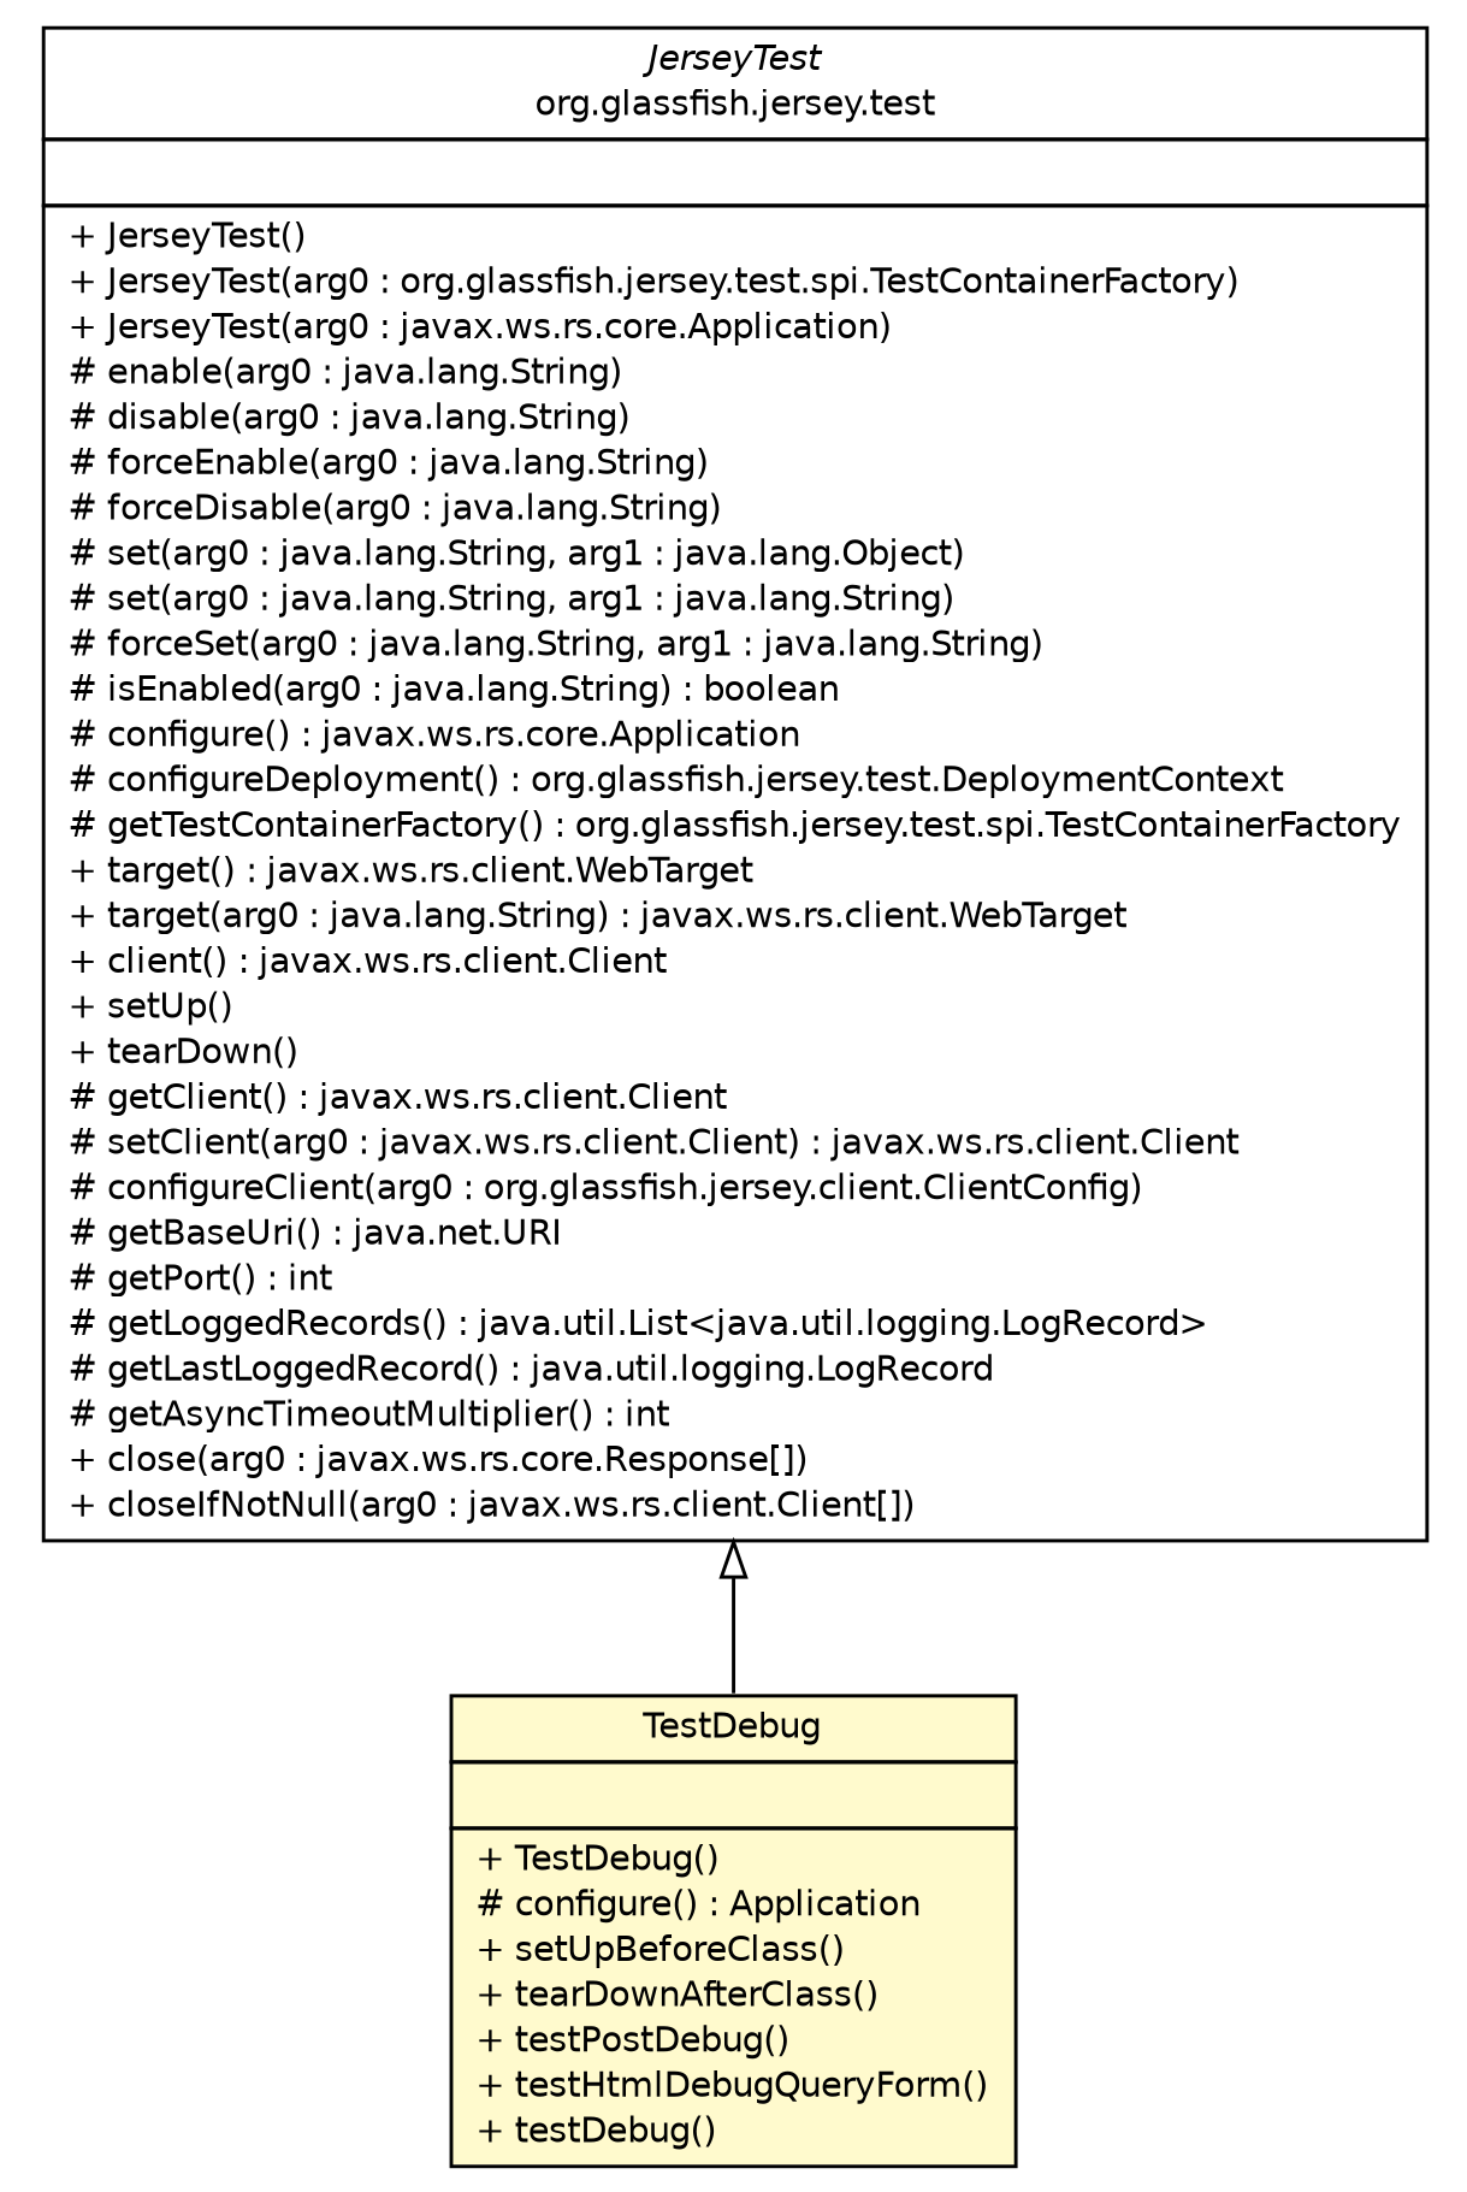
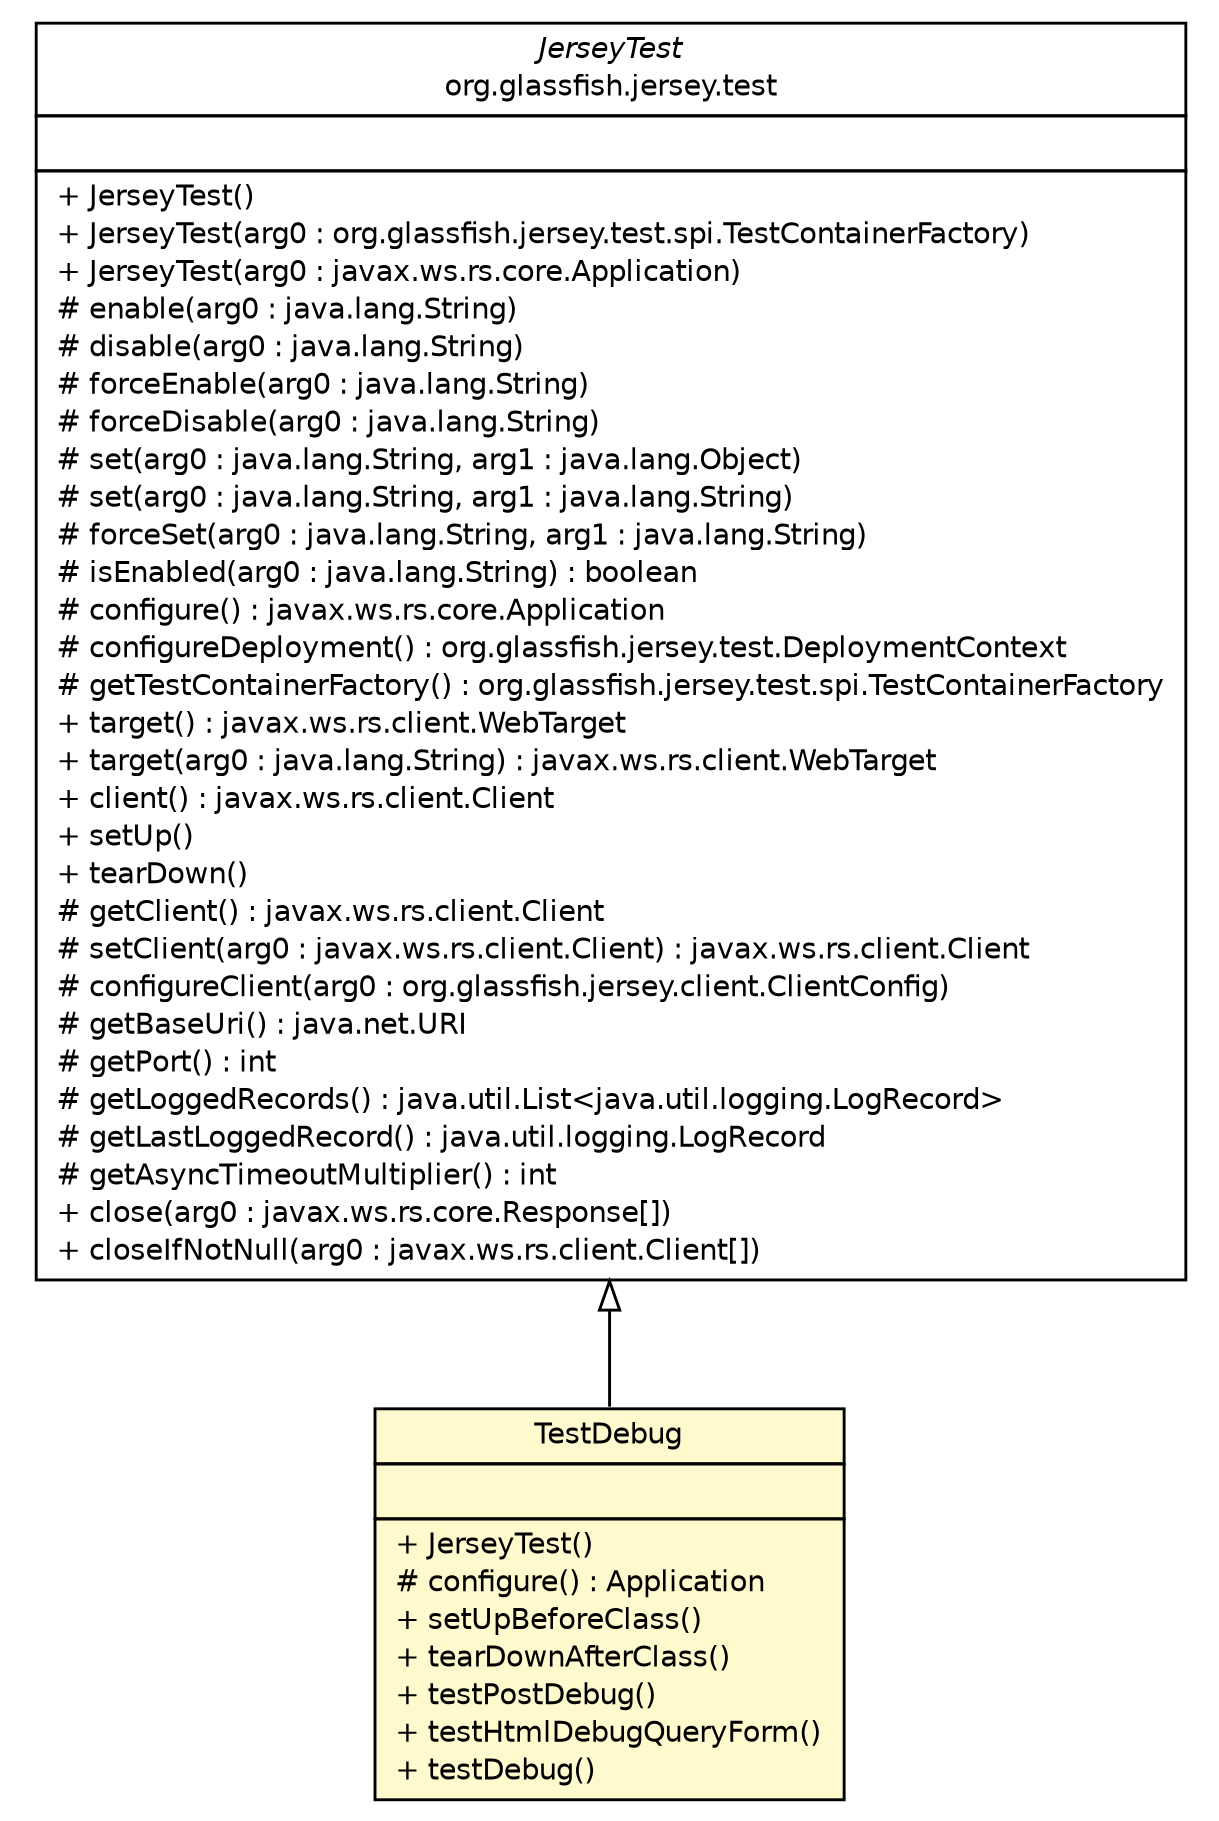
  digraph {
    nodesep=0.25
    ranksep=0.5
    node [fontcolor=black fontname=Helvetica fontsize=10.0 shape=plaintext]
-   n1 [label=<<table title="de.tud.plt.r43ples.test.webservice.TestDebug" border="0" cellborder="1" cellspacing="0" cellpadding="2" port="p" bgcolor="lemonChiffon" href="./TestDebug.html"> 		<tr><td><table border="0" cellspacing="0" cellpadding="1"> <tr><td align="center" balign="center"> TestDebug </td></tr> 		</table></td></tr> 		<tr><td><table border="0" cellspacing="0" cellpadding="1"> <tr><td align="left" balign="left">  </td></tr> 		</table></td></tr> 		<tr><td><table border="0" cellspacing="0" cellpadding="1"> <tr><td align="left" balign="left"> + TestDebug() </td></tr> <tr><td align="left" balign="left"> # configure() : Application </td></tr> <tr><td align="left" balign="left"> + setUpBeforeClass() </td></tr> <tr><td align="left" balign="left"> + tearDownAfterClass() </td></tr> <tr><td align="left" balign="left"> + testPostDebug() </td></tr> <tr><td align="left" balign="left"> + testHtmlDebugQueryForm() </td></tr> <tr><td align="left" balign="left"> + testDebug() </td></tr> 		</table></td></tr> 		</table>>]
+   n1 [label=<<table title="de.tud.plt.r43ples.test.webservice.TestDebug" border="0" cellborder="1" cellspacing="0" cellpadding="2" port="p" bgcolor="lemonChiffon" href="./TestDebug.html"> 		<tr><td><table border="0" cellspacing="0" cellpadding="1"> <tr><td align="center" balign="center"> TestDebug </td></tr> 		</table></td></tr> 		<tr><td><table border="0" cellspacing="0" cellpadding="1"> <tr><td align="left" balign="left">  </td></tr> 		</table></td></tr> 		<tr><td><table border="0" cellspacing="0" cellpadding="1"> <tr><td align="left" balign="left"> + JerseyTest() </td></tr> <tr><td align="left" balign="left"> # configure() : Application </td></tr> <tr><td align="left" balign="left"> + setUpBeforeClass() </td></tr> <tr><td align="left" balign="left"> + tearDownAfterClass() </td></tr> <tr><td align="left" balign="left"> + testPostDebug() </td></tr> <tr><td align="left" balign="left"> + testHtmlDebugQueryForm() </td></tr> <tr><td align="left" balign="left"> + testDebug() </td></tr> 		</table></td></tr> 		</table>>]
    n2 [label=<<table title="org.glassfish.jersey.test.JerseyTest" border="0" cellborder="1" cellspacing="0" cellpadding="2" port="p" href="http://java.sun.com/j2se/1.4.2/docs/api/org/glassfish/jersey/test/JerseyTest.html"> 		<tr><td><table border="0" cellspacing="0" cellpadding="1"> <tr><td align="center" balign="center"><font face="Helvetica-Oblique"> JerseyTest </font></td></tr> <tr><td align="center" balign="center"> org.glassfish.jersey.test </td></tr> 		</table></td></tr> 		<tr><td><table border="0" cellspacing="0" cellpadding="1"> <tr><td align="left" balign="left">  </td></tr> 		</table></td></tr> 		<tr><td><table border="0" cellspacing="0" cellpadding="1"> <tr><td align="left" balign="left"> + JerseyTest() </td></tr> <tr><td align="left" balign="left"> + JerseyTest(arg0 : org.glassfish.jersey.test.spi.TestContainerFactory) </td></tr> <tr><td align="left" balign="left"> + JerseyTest(arg0 : javax.ws.rs.core.Application) </td></tr> <tr><td align="left" balign="left"> # enable(arg0 : java.lang.String) </td></tr> <tr><td align="left" balign="left"> # disable(arg0 : java.lang.String) </td></tr> <tr><td align="left" balign="left"> # forceEnable(arg0 : java.lang.String) </td></tr> <tr><td align="left" balign="left"> # forceDisable(arg0 : java.lang.String) </td></tr> <tr><td align="left" balign="left"> # set(arg0 : java.lang.String, arg1 : java.lang.Object) </td></tr> <tr><td align="left" balign="left"> # set(arg0 : java.lang.String, arg1 : java.lang.String) </td></tr> <tr><td align="left" balign="left"> # forceSet(arg0 : java.lang.String, arg1 : java.lang.String) </td></tr> <tr><td align="left" balign="left"> # isEnabled(arg0 : java.lang.String) : boolean </td></tr> <tr><td align="left" balign="left"> # configure() : javax.ws.rs.core.Application </td></tr> <tr><td align="left" balign="left"> # configureDeployment() : org.glassfish.jersey.test.DeploymentContext </td></tr> <tr><td align="left" balign="left"> # getTestContainerFactory() : org.glassfish.jersey.test.spi.TestContainerFactory </td></tr> <tr><td align="left" balign="left"> + target() : javax.ws.rs.client.WebTarget </td></tr> <tr><td align="left" balign="left"> + target(arg0 : java.lang.String) : javax.ws.rs.client.WebTarget </td></tr> <tr><td align="left" balign="left"> + client() : javax.ws.rs.client.Client </td></tr> <tr><td align="left" balign="left"> + setUp() </td></tr> <tr><td align="left" balign="left"> + tearDown() </td></tr> <tr><td align="left" balign="left"> # getClient() : javax.ws.rs.client.Client </td></tr> <tr><td align="left" balign="left"> # setClient(arg0 : javax.ws.rs.client.Client) : javax.ws.rs.client.Client </td></tr> <tr><td align="left" balign="left"> # configureClient(arg0 : org.glassfish.jersey.client.ClientConfig) </td></tr> <tr><td align="left" balign="left"> # getBaseUri() : java.net.URI </td></tr> <tr><td align="left" balign="left"> # getPort() : int </td></tr> <tr><td align="left" balign="left"> # getLoggedRecords() : java.util.List&lt;java.util.logging.LogRecord&gt; </td></tr> <tr><td align="left" balign="left"> # getLastLoggedRecord() : java.util.logging.LogRecord </td></tr> <tr><td align="left" balign="left"> # getAsyncTimeoutMultiplier() : int </td></tr> <tr><td align="left" balign="left"> + close(arg0 : javax.ws.rs.core.Response[]) </td></tr> <tr><td align="left" balign="left"> + closeIfNotNull(arg0 : javax.ws.rs.client.Client[]) </td></tr> 		</table></td></tr> 		</table>>]
    n2 -> n1 [arrowtail=empty dir=back fontname=Helvetica fontsize=10 headport=p labelfontname=Helvetica labelfontsize=10 tailport=p]
  }
